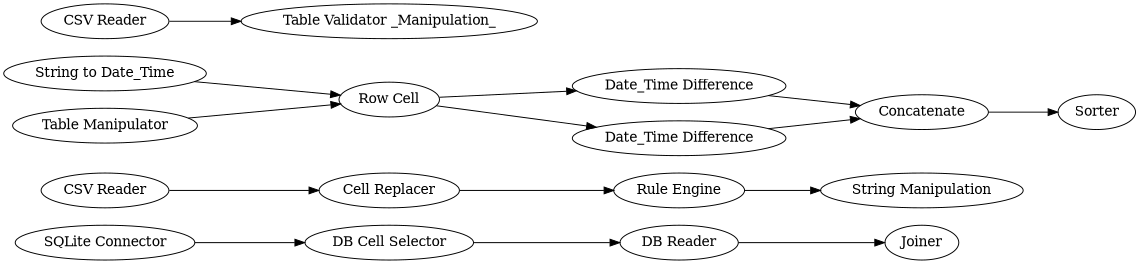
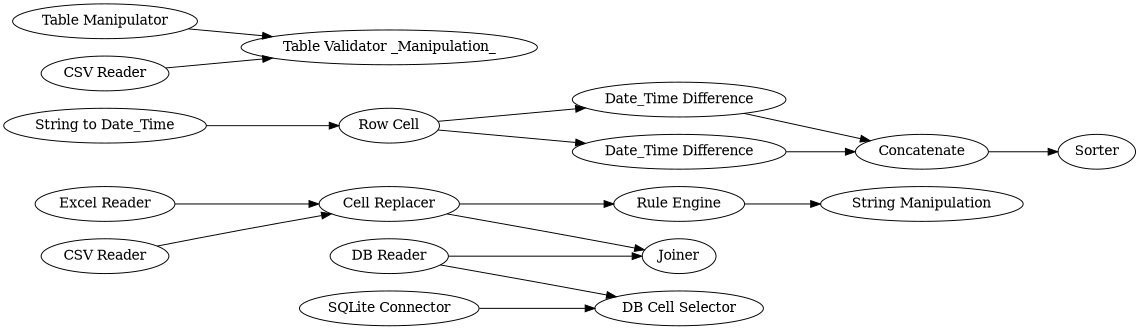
  digraph {
    rankdir=LR
    n1 [label="DB Reader"]
    n2 [label=Joiner]
    n3 [label="Rule Engine"]
    n4 [label="String Manipulation"]
    n5 [label="Date_Time Difference"]
    n6 [label=Concatenate]
    n7 [label=Sorter]
    n8 [label="String to Date_Time"]
    n9 [label="Row Cell"]
    n10 [label="Date_Time Difference"]
    n11 [label="Table Manipulator"]
    n12 [label="Table Validator _Manipulation_"]
    n13 [label="SQLite Connector"]
    n14 [label="DB Cell Selector"]
    n15 [label="CSV Reader"]
+   n16 [label="Excel Reader"]
    n17 [label="Cell Replacer"]
    n18 [label="CSV Reader"]
    n1 -> n2
    n3 -> n4
    n5 -> n6
    n6 -> n7
    n8 -> n9
    n9 -> n5
    n9 -> n10
    n10 -> n6
-   n11 -> n9
+   n11 -> n12
    n13 -> n14
-   n14 -> n1
+   n1 -> n14
    n15 -> n12
+   n16 -> n17
+   n17 -> n2
    n17 -> n3
    n18 -> n17
  }
